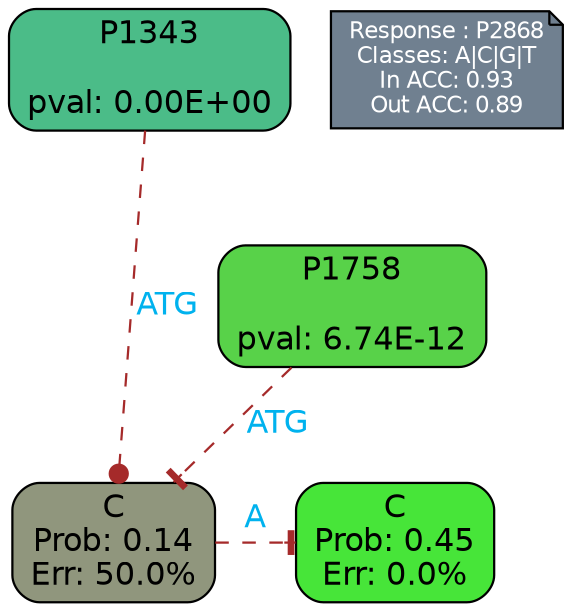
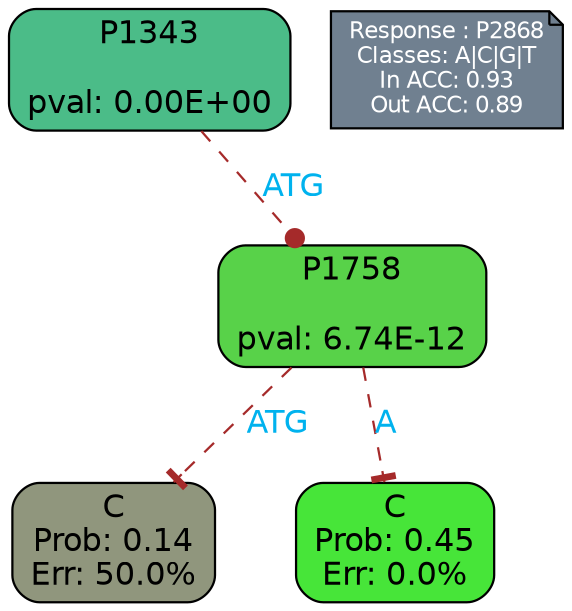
  digraph {
    ranksep=equally
    splines=polylines
    node [color=black fontname=helvetica shape=box style="filled, rounded"]
    edge [arrowhead=tee color=brown fontcolor=deepskyblue2 fontname=helvetica style=dashed]
    n1 [fillcolor="#47e539" label="C\nProb: 0.45\nErr: 0.0%"]
    n2 [fillcolor="#90967d" label="C\nProb: 0.14\nErr: 50.0%"]
    n3 [align=left fillcolor=slategray fontcolor=white fontsize=10 label="Response : P2868\nClasses: A|C|G|T\nIn ACC: 0.93\nOut ACC: 0.89\n" shape=note style=filled]
    n4 [fillcolor="#4bbc88" label="P1343\n\npval: 0.00E+00"]
    n5 [fillcolor="#58d249" label="P1758\n\npval: 6.74E-12"]
    subgraph sub_1 {
      rank=same
      n1
      n2
    }
    subgraph sub_2 {
      rank=same
      n3
      n4
    }
-   n4 -> n2 [arrowhead=dot label=ATG]
-   n2 -> n1 [label=A]
+   n4 -> n5 [arrowhead=dot label=ATG]
+   n5 -> n1 [label=A]
    n5 -> n2 [label=ATG]
  }
